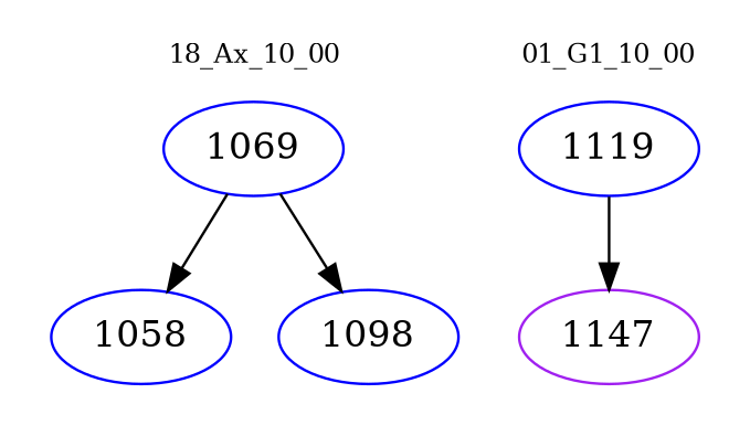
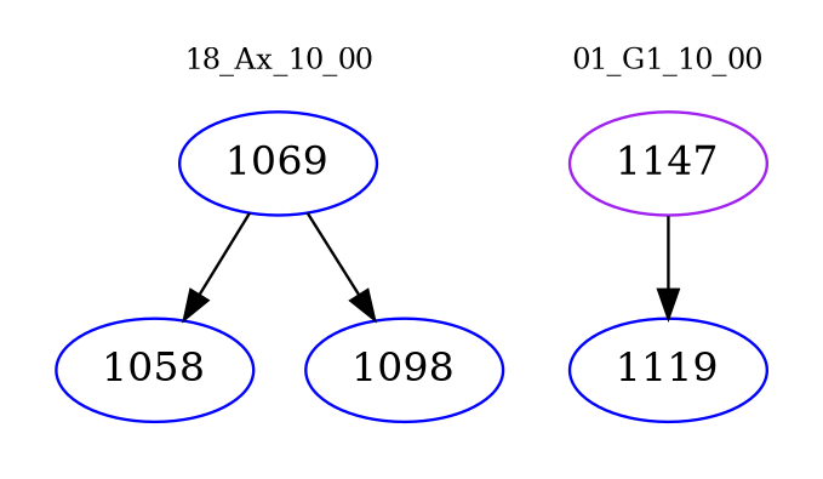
  digraph {
    node [color=blue]
    edge [color=black]
    n1 [label=1069]
    n2 [label=1058]
    n3 [label=1098]
    n4 [label=1119]
    n5 [color=purple label=1147]
    subgraph cluster_1 {
      color=white
      fontsize=10
      label="18_Ax_10_00"
      n1
      n2
      n3
    }
    subgraph cluster_2 {
      color=white
      fontsize=10
      label="01_G1_10_00"
      n4
      n5
    }
    n1 -> n2
    n1 -> n3
-   n4 -> n5
+   n5 -> n4
  }
